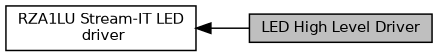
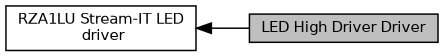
  digraph {
    rankdir=LR
    node [color=black fontname=Helvetica fontsize=10 shape=box style=filled]
-   n1 [fillcolor=grey75 fontcolor=black height=0.2 label="LED High Level Driver" width=0.4]
+   n1 [fillcolor=grey75 fontcolor=black height=0.2 label="LED High Driver Driver" width=0.4]
    n2 [fillcolor=white height=0.2 label="RZA1LU Stream-IT LED\l driver" width=0.4]
    n2 -> n1 [dir=back fontname=Helvetica fontsize=10 labelfontname=Helvetica labelfontsize=10 shape=plaintext style=solid]
  }
